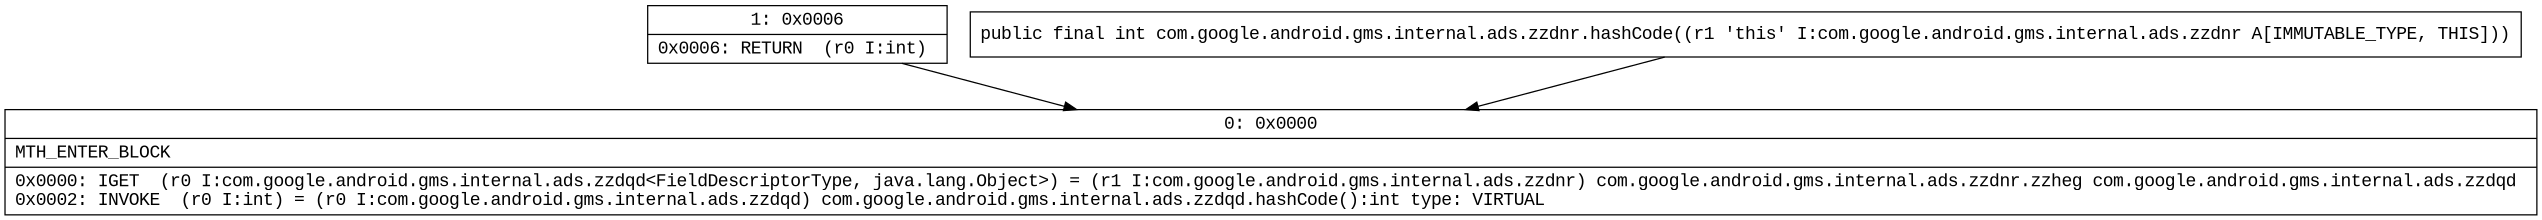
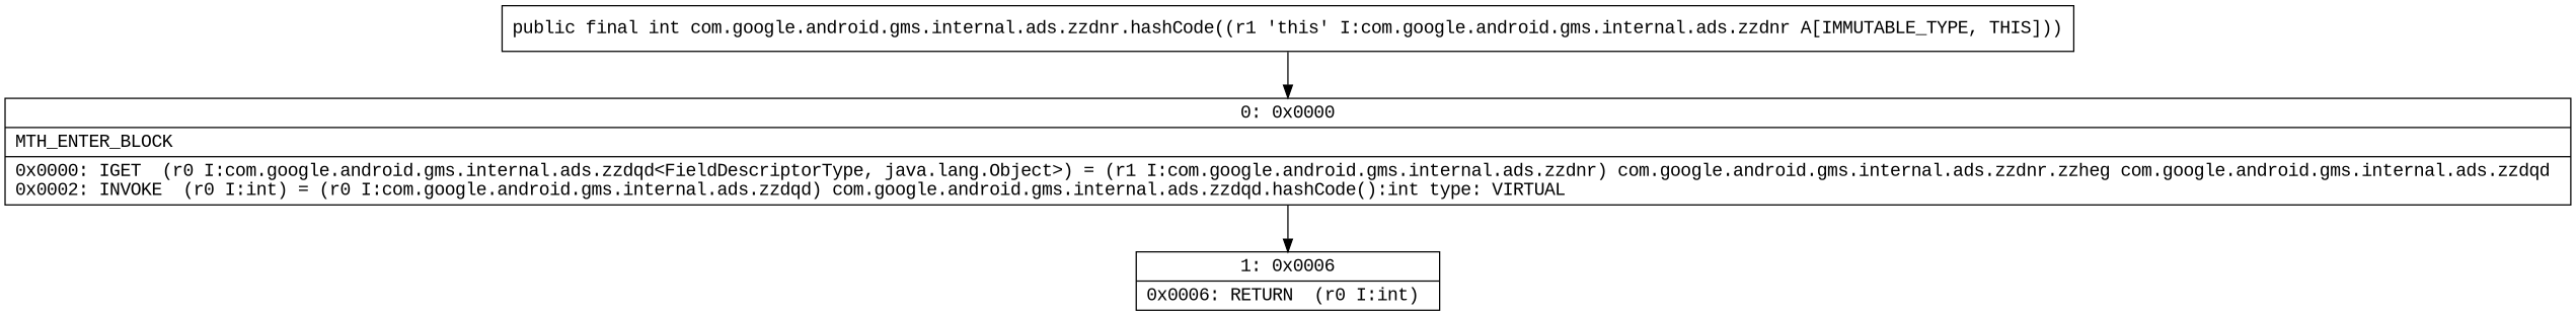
  digraph {
    fontname="Liberation Mono"
    node [shape=record fontname="Liberation Mono"]
    edge [fontname="Liberation Mono"]
    n1 [label="{0\:\ 0x0000|MTH_ENTER_BLOCK\l|0x0000: IGET  (r0 I:com.google.android.gms.internal.ads.zzdqd\<FieldDescriptorType, java.lang.Object\>) = (r1 I:com.google.android.gms.internal.ads.zzdnr) com.google.android.gms.internal.ads.zzdnr.zzheg com.google.android.gms.internal.ads.zzdqd \l0x0002: INVOKE  (r0 I:int) = (r0 I:com.google.android.gms.internal.ads.zzdqd) com.google.android.gms.internal.ads.zzdqd.hashCode():int type: VIRTUAL \l}"]
    n2 [label="{1\:\ 0x0006|0x0006: RETURN  (r0 I:int) \l}"]
    n3 [label="{public final int com.google.android.gms.internal.ads.zzdnr.hashCode((r1 'this' I:com.google.android.gms.internal.ads.zzdnr A[IMMUTABLE_TYPE, THIS])) }"]
-   n2 -> n1
+   n1 -> n2
    n3 -> n1
  }
